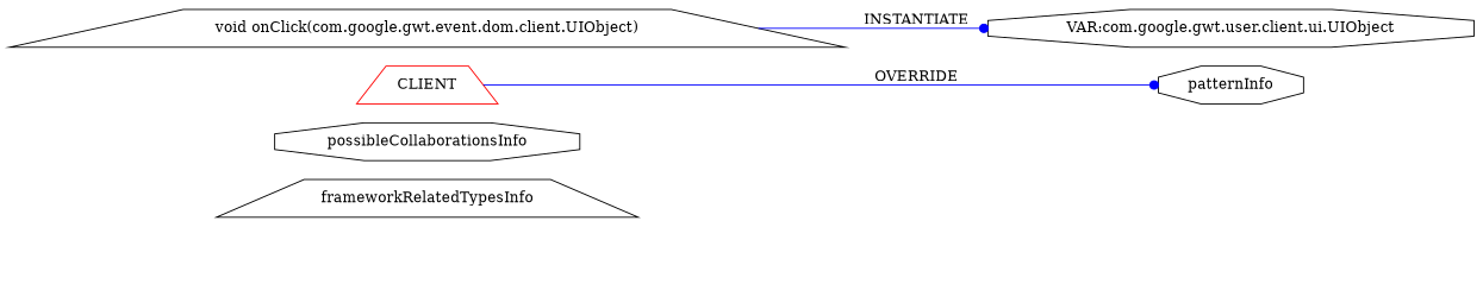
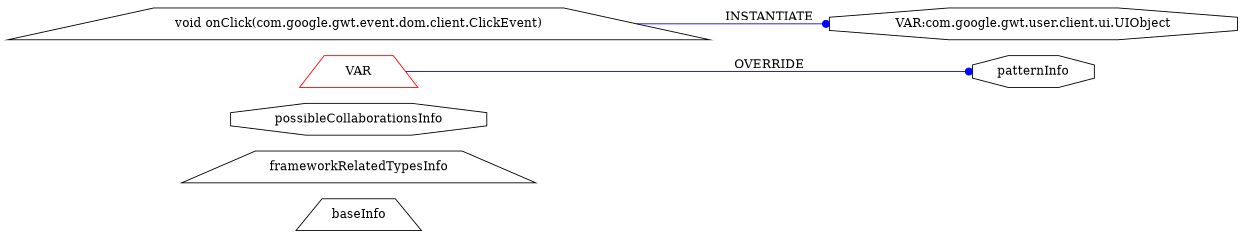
  digraph {
    rankdir=LR
    node [shape=trapezium]
    edge [arrowhead=dot color=blue]
+   baseInfo [category=pattern graphId=65 isAnonymous=false possibleRelation=false]
    frameworkRelatedTypesInfo
    possibleCollaborationsInfo [shape=octagon]
    patternInfo [frequency=3.0 patternRootClient=0 shape=octagon]
-   n5 [isFrameworkType=false label="void onClick(com.google.gwt.event.dom.client.UIObject)" vertexType=OVERRIDING_METHOD_DECLARATION]
+   n5 [isFrameworkType=false label="void onClick(com.google.gwt.event.dom.client.ClickEvent)" vertexType=OVERRIDING_METHOD_DECLARATION]
    n6 [isFrameworkType=false label="VAR:com.google.gwt.user.client.ui.UIObject" shape=octagon vertexType=VARIABLE_EXPRESION]
-   n7 [color=red isFrameworkType=false label=CLIENT vertexType=ROOT_CLIENT_CLASS_DECLARATION]
+   n7 [color=red isFrameworkType=false label=VAR vertexType=ROOT_CLIENT_CLASS_DECLARATION]
    n5 -> n6 [label=INSTANTIATE]
    n7 -> patternInfo [label=OVERRIDE]
  }
